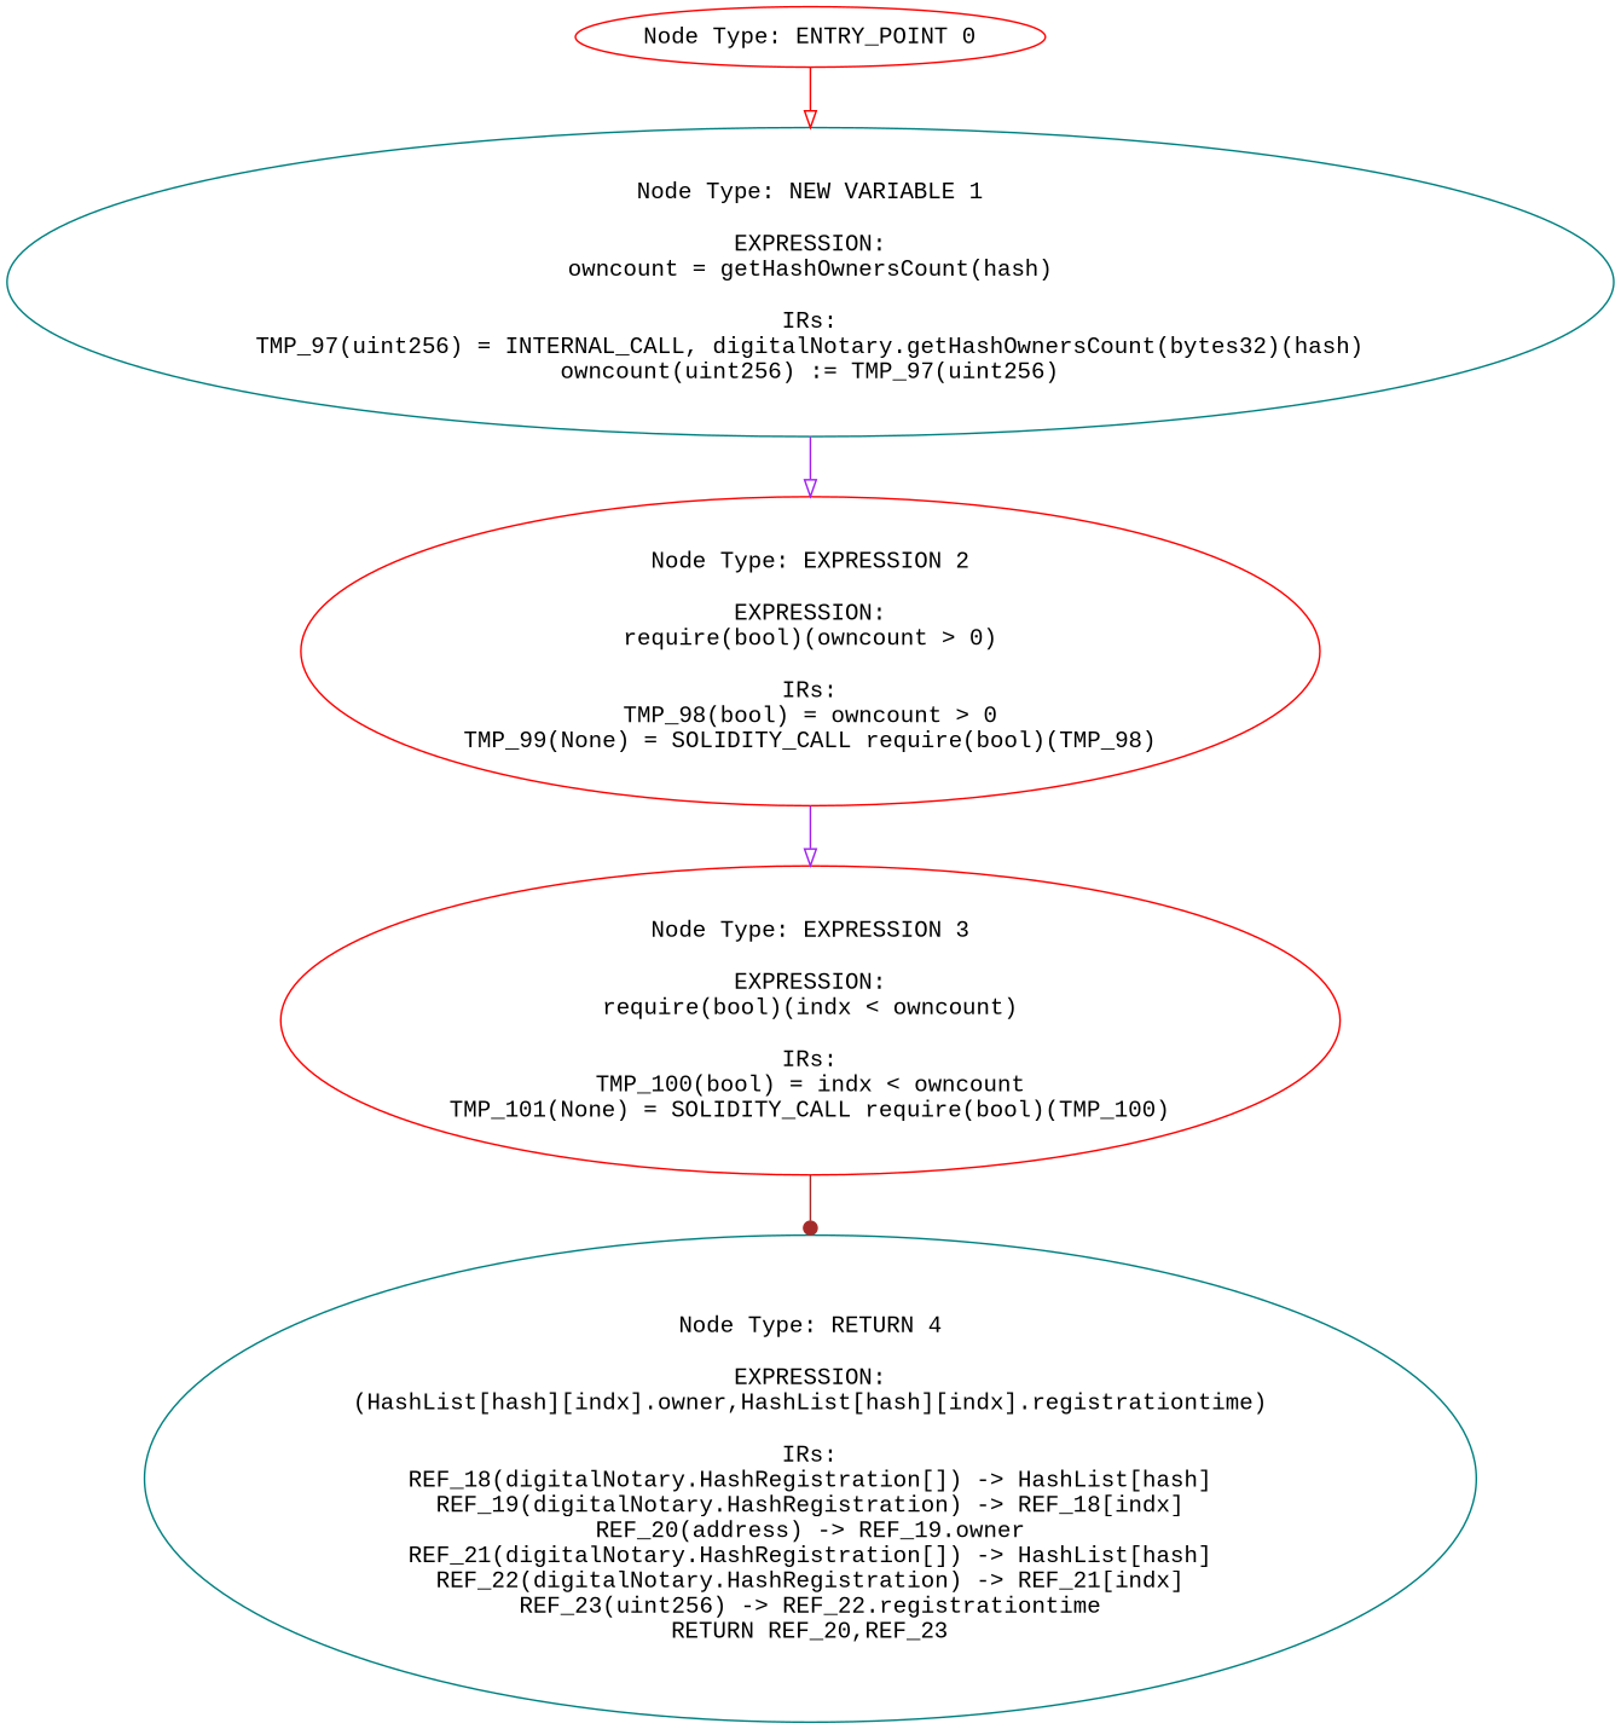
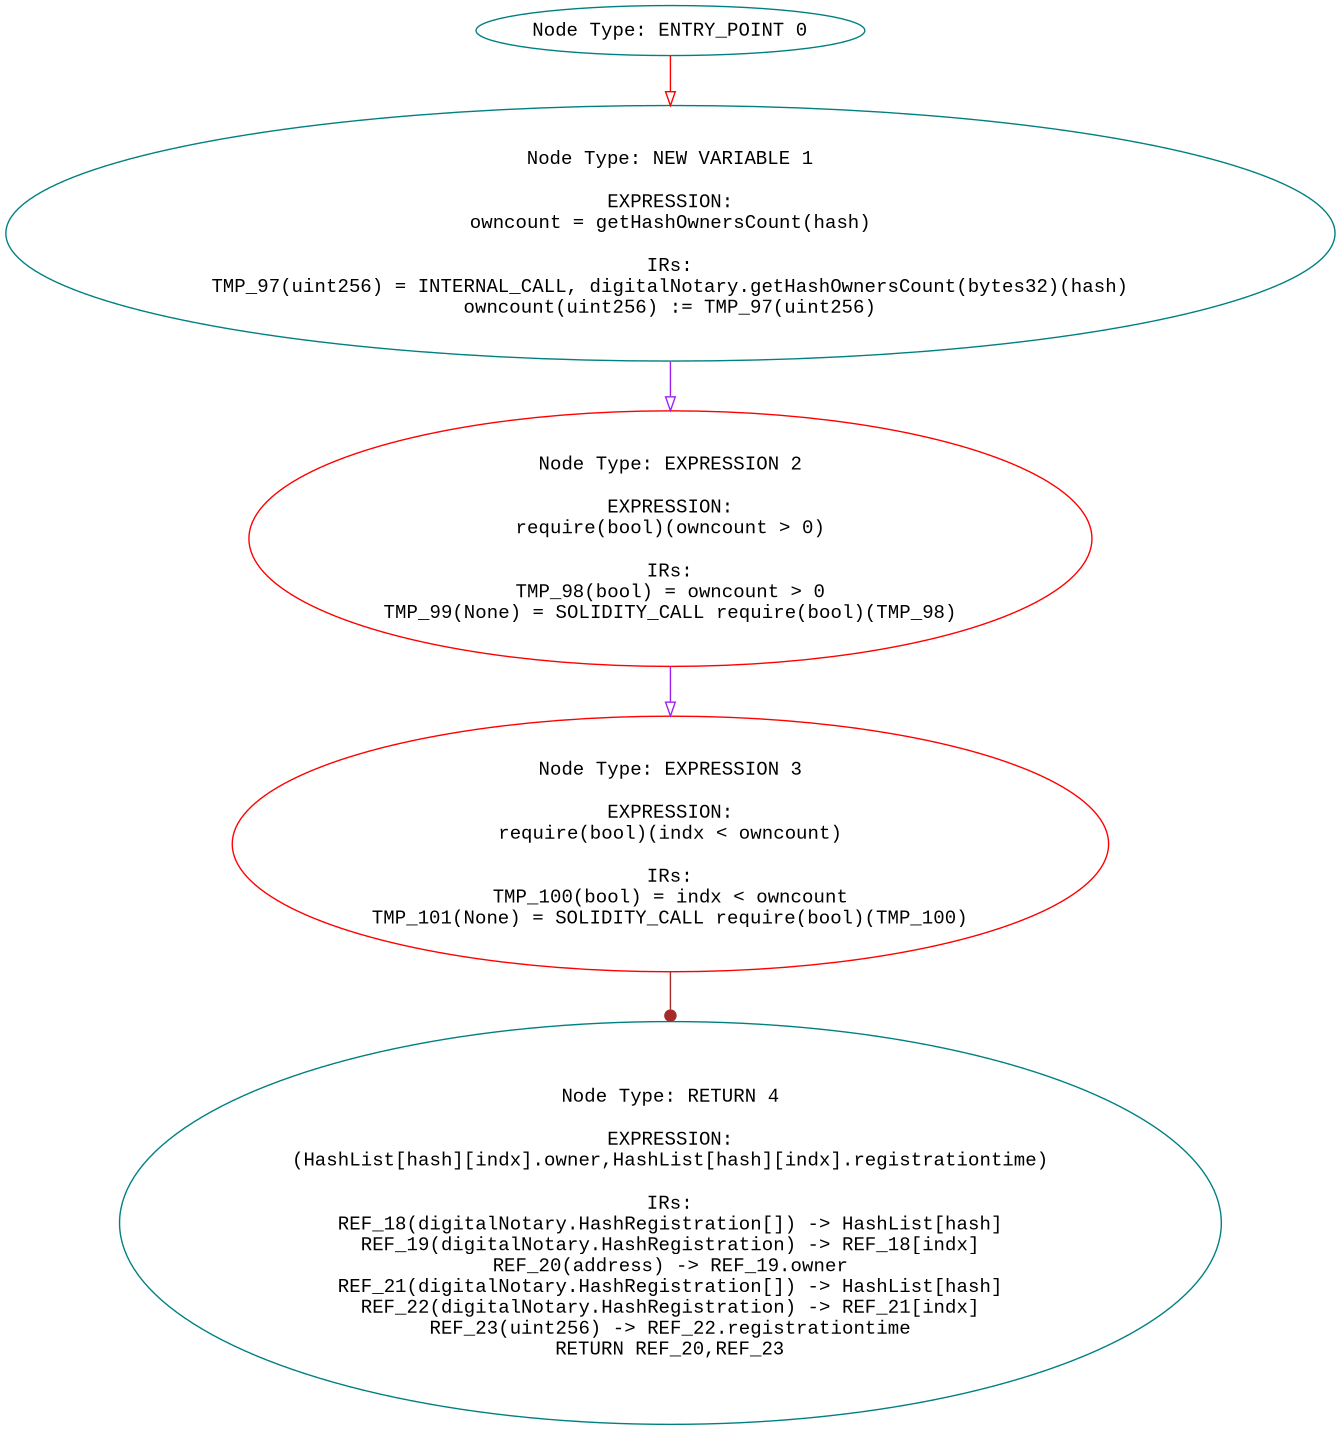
  digraph {
    fontname="Liberation Mono"
    node [color=red fontname="Liberation Mono"]
    edge [color=purple arrowhead=onormal fontname="Liberation Mono"]
-   n1 [label="Node Type: ENTRY_POINT 0\n"]
+   n1 [label="Node Type: ENTRY_POINT 0\n" color=teal]
    n2 [label="Node Type: NEW VARIABLE 1\n\nEXPRESSION:\nowncount = getHashOwnersCount(hash)\n\nIRs:\nTMP_97(uint256) = INTERNAL_CALL, digitalNotary.getHashOwnersCount(bytes32)(hash)\nowncount(uint256) := TMP_97(uint256)" color=teal]
    n3 [label="Node Type: EXPRESSION 2\n\nEXPRESSION:\nrequire(bool)(owncount > 0)\n\nIRs:\nTMP_98(bool) = owncount > 0\nTMP_99(None) = SOLIDITY_CALL require(bool)(TMP_98)"]
    n4 [label="Node Type: EXPRESSION 3\n\nEXPRESSION:\nrequire(bool)(indx < owncount)\n\nIRs:\nTMP_100(bool) = indx < owncount\nTMP_101(None) = SOLIDITY_CALL require(bool)(TMP_100)"]
    n5 [label="Node Type: RETURN 4\n\nEXPRESSION:\n(HashList[hash][indx].owner,HashList[hash][indx].registrationtime)\n\nIRs:\nREF_18(digitalNotary.HashRegistration[]) -> HashList[hash]\nREF_19(digitalNotary.HashRegistration) -> REF_18[indx]\nREF_20(address) -> REF_19.owner\nREF_21(digitalNotary.HashRegistration[]) -> HashList[hash]\nREF_22(digitalNotary.HashRegistration) -> REF_21[indx]\nREF_23(uint256) -> REF_22.registrationtime\nRETURN REF_20,REF_23" color=teal]
    n1 -> n2 [color=red]
    n2 -> n3
    n3 -> n4
    n4 -> n5 [color=brown arrowhead=dot]
  }
